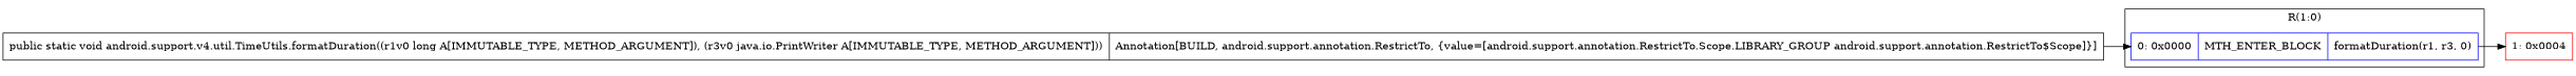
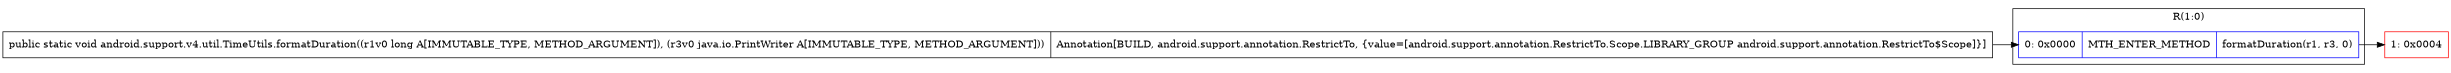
  digraph {
    rankdir=LR
    node [shape=record]
-   n1 [color=blue label="{0\:\ 0x0000|MTH_ENTER_BLOCK\l|formatDuration(r1, r3, 0)\l}"]
+   n1 [color=blue label="{0\:\ 0x0000|MTH_ENTER_METHOD\l|formatDuration(r1, r3, 0)\l}"]
    n2 [color=red label="{1\:\ 0x0004}"]
    n3 [label="{public static void android.support.v4.util.TimeUtils.formatDuration((r1v0 long A[IMMUTABLE_TYPE, METHOD_ARGUMENT]), (r3v0 java.io.PrintWriter A[IMMUTABLE_TYPE, METHOD_ARGUMENT]))  | Annotation[BUILD, android.support.annotation.RestrictTo, \{value=[android.support.annotation.RestrictTo.Scope.LIBRARY_GROUP android.support.annotation.RestrictTo$Scope]\}]\l}"]
    subgraph cluster_1 {
      label="R(1:0)"
      n1
    }
    n1 -> n2
    n3 -> n1
  }
